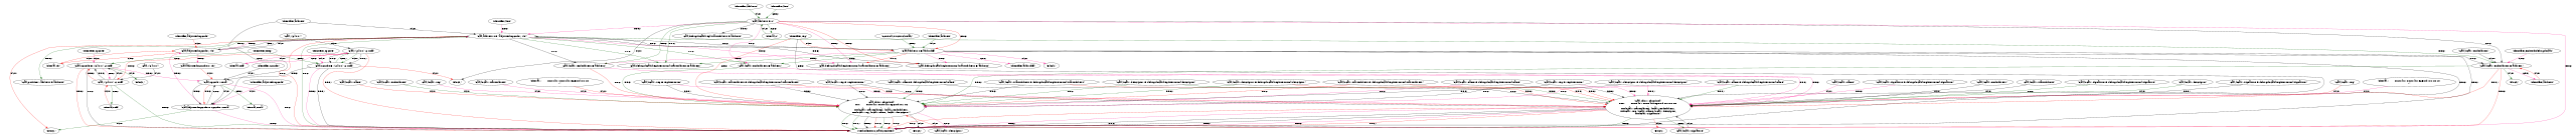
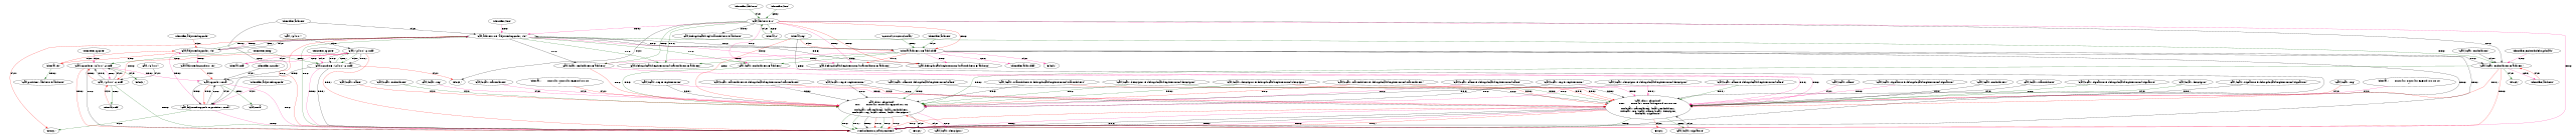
  digraph {
    edge [color=black]
    n1 [label="(Call,local->endAddress = address)"]
    n2 [label="(Call,rbin->cb_printf (\n\t\t\t\t\"        0x%04x - 0x%04x reg=%d %s %s %s\n\",\n\t\t\t\tlocal->startAddress, local->endAddress,\n\t\t\t\tlocal->reg, local->name, local->descriptor,\n\t\t\t\tlocal->signature))"]
    n3 [label="(Call,rbin->cb_printf (\n\t\t\t\t\"        0x%04x - 0x%04x reg=%d %s %s\n\",\n\t\t\t\tlocal->startAddress, local->endAddress,\n\t\t\t\tlocal->reg, local->name, local->descriptor))"]
    n4 [label="(Identifier,address)"]
    n5 [label="(MethodReturn,static emitted)"]
    n6 [label="(Block,)"]
    n7 [label="(Call,local->signature)"]
    n8 [label="(Block,)"]
    n9 [label="(Call,local->descriptor)"]
    n10 [label="(Block,)"]
    n11 [label="(Call,address += (adjusted_opcode / 15))"]
    n12 [label="(Call,adjusted_opcode / 75)"]
-   n13 [label="(Call,address += addr_diff)"]
+   n13 [label="(Literal,address += addr_diff)"]
    n14 [label="(Call,debug_locals[register_num].startAddress = address)"]
    n15 [label="(Call,local->endAddress = address)"]
    n16 [label="(Block,)"]
    n17 [label="(Call,local->endAddress = address)"]
    n18 [label="(Call,debug_locals[register_num].startAddress = address)"]
    n19 [label="(Call,position->address = address)"]
    n20 [label="(Call,debug_locals[register_num].startAddress = address)"]
    n21 [label="(Call,adjusted_opcode % 15)"]
    n22 [label="(Literal,15)"]
    n23 [label="(Identifier,addr_diff)"]
    n24 [label="(Block,)"]
    n25 [label="(Call,opcode - 0x0a)"]
-   n26 [label="(Call,adjusted_opcode = opcode - 0x0a)"]
-   n27 [label="(Literal,0x0a)"]
+   n26 [label="(Call,adjusted_opcode = position - 0x0a)"]
+   n27 [label="(Call,0x0a)"]
    n28 [label="(Call,opcode = *(p4++) & 0xff)"]
    n29 [label="(Call,*(p4++) & 0xff)"]
    n30 [label="(Block,)"]
    n31 [label="(Literal,0xff)"]
    n32 [label="(Call,*(p4++) & 0xff)"]
    n33 [label="(Call,opcode = *(p4++) & 0xff)"]
    n34 [label="(Literal,0xff)"]
    n35 [label="(Block,)"]
    n36 [label="(Call,address = 0)"]
    n37 [label="(Call,debug_locals[reg].startAddress = address)"]
    n38 [label="(Literal,0)"]
    n39 [label="(Identifier,opcode)"]
    n40 [label="(Call,local->reg = register_num)"]
    n41 [label="(Call,local->startAddress)"]
    n42 [label="(Literal,\"        0x%04x - 0x%04x reg=%d %s %s\n\")"]
    n43 [label="(Identifier,address)"]
-   n44 [label="(Identifier,reg)"]
+   n44 [label="(Literal,reg)"]
    n45 [label="(Call,local->reg)"]
    n46 [label="(Call,local->name)"]
    n47 [label="(Call,local->descriptor = debug_locals[register_num].descriptor)"]
    n48 [label="(Identifier,adjusted_opcode)"]
    n49 [label="(Identifier,adjusted_opcode)"]
    n50 [label="(Identifier,keep)"]
    n51 [label="(Call,local->descriptor = debug_locals[register_num].descriptor)"]
    n52 [label="(Identifier,line)"]
    n53 [label="(Identifier,emitted_debug_locals)"]
    n54 [label="(Literal,\"        0x%04x - 0x%04x reg=%d %s %s %s\n\")"]
    n55 [label="(Call,local->name = debug_locals[register_num].name)"]
    n56 [label="(Call,local->startAddress = debug_locals[register_num].startAddress)"]
    n57 [label="(Call,local->startAddress = debug_locals[register_num].startAddress)"]
    n58 [label="(Call,local->name)"]
    n59 [label="(Call,local->signature = debug_locals[register_num].signature)"]
    n60 [label="(Call,*(p4++))"]
    n61 [label="(Identifier,line)"]
    n62 [label="(Call,local->reg = register_num)"]
    n63 [label="(Call,local->reg)"]
    n64 [label="(ControlStructure,break;)"]
    n65 [label="(Call,local->name = debug_locals[register_num].name)"]
    n66 [label="(Call,*(p4++))"]
    n67 [label="(Call,local->name = debug_locals[register_num].name)"]
    n68 [label="(Call,local->endAddress)"]
    n69 [label="(Call,local->reg = register_num)"]
    n70 [label="(Call,local->endAddress)"]
    n71 [label="(Call,local->startAddress)"]
    n72 [label="(Call,local->signature = debug_locals[register_num].signature)"]
    n73 [label="(Call,local->descriptor)"]
    n74 [label="(Identifier,address)"]
    n75 [label="(Call,local->endAddress)"]
    n76 [label="(Identifier,opcode)"]
    n77 [label="(Identifier,address)"]
    n78 [label="(Call,local->signature = debug_locals[register_num].signature)"]
    n79 [label="(Call,local->descriptor = debug_locals[register_num].descriptor)"]
    n80 [label="(Call,local->startAddress = debug_locals[register_num].startAddress)"]
    n81 [label="(Identifier,opcode)"]
    n1 -> n2 [color=red label="DDG: "]
    n1 -> n3 [color=darkgreen label="DDG: "]
    n1 -> n4 [color=deeppink label="CFG: "]
    n1 -> n5 [color=red label="DDG: "]
    n1 -> n6 [color=darkgreen label="AST: "]
    n2 -> n5 [color=darkgreen label="DDG: "]
    n2 -> n5 [color=red label="DDG: "]
    n2 -> n5 [color=deeppink label="DDG: "]
    n2 -> n5 [label="DDG: "]
    n2 -> n5 [label="DDG: "]
    n2 -> n5 [color=deeppink label="DDG: "]
    n2 -> n5 [color=red label="DDG: "]
    n2 -> n7 [color=darkgreen label="CFG: "]
    n2 -> n8 [color=red label="AST: "]
    n3 -> n5 [color=darkgreen label="DDG: "]
    n3 -> n5 [color=red label="DDG: "]
    n3 -> n5 [color=darkgreen label="DDG: "]
    n3 -> n5 [color=darkgreen label="DDG: "]
    n3 -> n5 [label="DDG: "]
    n3 -> n5 [color=red label="DDG: "]
    n3 -> n9 [color=deeppink label="CFG: "]
    n3 -> n10 [label="AST: "]
    n4 -> n1 [color=red label="AST: "]
    n7 -> n2 [label="AST: "]
    n9 -> n3 [color=red label="AST: "]
    n11 -> n1 [color=darkgreen label="DDG: "]
    n11 -> n5 [color=red label="DDG: "]
    n11 -> n5 [color=darkgreen label="DDG: "]
    n11 -> n12 [label="CFG: "]
    n11 -> n13 [label="DDG: "]
    n11 -> n14 [color=deeppink label="DDG: "]
    n11 -> n15 [label="DDG: "]
    n11 -> n16 [color=red label="AST: "]
    n11 -> n17 [color=darkgreen label="DDG: "]
    n11 -> n18 [label="DDG: "]
-   n11 -> n19 [color=darkgreen label="DDG: "]
+   n22 -> n19 [color=darkgreen label="DDG: "]
    n11 -> n20 [color=darkgreen label="DDG: "]
    n12 -> n11 [label="AST: "]
    n12 -> n11 [color=darkgreen label="DDG: "]
    n12 -> n11 [color=deeppink label="DDG: "]
    n12 -> n21 [color=deeppink label="DDG: "]
    n12 -> n22 [color=red label="CFG: "]
    n13 -> n1 [label="DDG: "]
    n13 -> n5 [label="DDG: "]
    n13 -> n5 [label="DDG: "]
    n13 -> n11 [label="DDG: "]
    n13 -> n14 [color=red label="DDG: "]
    n13 -> n15 [color=deeppink label="DDG: "]
    n13 -> n17 [color=darkgreen label="DDG: "]
    n13 -> n18 [color=deeppink label="DDG: "]
    n13 -> n20 [color=darkgreen label="DDG: "]
    n13 -> n23 [color=deeppink label="CFG: "]
    n13 -> n24 [color=deeppink label="AST: "]
    n15 -> n2 [color=deeppink label="DDG: "]
    n15 -> n3 [color=red label="DDG: "]
    n17 -> n2 [color=deeppink label="DDG: "]
    n17 -> n3 [color=darkgreen label="DDG: "]
    n21 -> n25 [color=red label="AST: "]
    n22 -> n12 [color=red label="AST: "]
    n25 -> n5 [color=deeppink label="DDG: "]
    n25 -> n26 [label="AST: "]
    n25 -> n26 [label="DDG: "]
    n25 -> n26 [color=red label="DDG: "]
    n25 -> n27 [color=darkgreen label="CFG: "]
    n26 -> n5 [color=deeppink label="DDG: "]
    n26 -> n12 [color=deeppink label="DDG: "]
    n26 -> n16 [color=darkgreen label="AST: "]
    n26 -> n25 [label="CFG: "]
    n28 -> n5 [color=red label="DDG: "]
    n28 -> n5 [label="DDG: "]
    n28 -> n25 [color=deeppink label="DDG: "]
    n28 -> n29 [color=deeppink label="CFG: "]
    n28 -> n30 [color=darkgreen label="AST: "]
    n29 -> n5 [color=darkgreen label="DDG: "]
    n29 -> n28 [label="AST: "]
    n29 -> n28 [color=red label="DDG: "]
    n29 -> n28 [label="DDG: "]
    n29 -> n31 [color=darkgreen label="CFG: "]
    n31 -> n29 [color=red label="AST: "]
    n32 -> n5 [color=red label="DDG: "]
    n32 -> n29 [color=red label="DDG: "]
    n32 -> n33 [color=darkgreen label="AST: "]
    n32 -> n33 [label="DDG: "]
    n32 -> n33 [label="DDG: "]
    n32 -> n34 [color=deeppink label="CFG: "]
    n33 -> n5 [color=deeppink label="DDG: "]
    n33 -> n5 [label="DDG: "]
    n33 -> n25 [label="DDG: "]
    n33 -> n32 [color=darkgreen label="CFG: "]
    n33 -> n35 [color=red label="AST: "]
    n34 -> n32 [color=deeppink label="AST: "]
    n36 -> n1 [label="DDG: "]
    n36 -> n5 [color=deeppink label="DDG: "]
    n36 -> n11 [color=deeppink label="DDG: "]
    n36 -> n13 [color=red label="DDG: "]
    n36 -> n14 [color=deeppink label="DDG: "]
    n36 -> n15 [color=darkgreen label="DDG: "]
    n36 -> n17 [color=deeppink label="DDG: "]
    n36 -> n18 [color=red label="DDG: "]
    n36 -> n20 [color=darkgreen label="DDG: "]
    n36 -> n35 [label="AST: "]
    n36 -> n37 [label="DDG: "]
    n36 -> n38 [color=darkgreen label="CFG: "]
    n38 -> n36 [color=darkgreen label="AST: "]
    n39 -> n25 [label="AST: "]
    n40 -> n2 [color=deeppink label="DDG: "]
    n40 -> n3 [label="DDG: "]
    n41 -> n3 [color=deeppink label="AST: "]
    n42 -> n3 [color=red label="AST: "]
    n43 -> n36 [color=darkgreen label="AST: "]
    n44 -> n2 [label="CFG: "]
    n44 -> n3 [color=red label="CFG: "]
    n44 -> n13 [color=red label="AST: "]
    n45 -> n2 [color=red label="AST: "]
    n46 -> n3 [color=red label="AST: "]
    n47 -> n2 [color=deeppink label="DDG: "]
    n47 -> n3 [label="DDG: "]
    n48 -> n26 [color=deeppink label="AST: "]
    n49 -> n12 [color=red label="AST: "]
    n50 -> n28 [color=darkgreen label="CFG: "]
    n50 -> n33 [color=darkgreen label="CFG: "]
    n51 -> n2 [color=red label="DDG: "]
    n51 -> n3 [color=darkgreen label="DDG: "]
    n52 -> n11 [color=deeppink label="CFG: "]
    n53 -> n1 [color=deeppink label="CFG: "]
    n54 -> n2 [color=deeppink label="AST: "]
    n55 -> n2 [label="DDG: "]
    n55 -> n3 [color=deeppink label="DDG: "]
    n56 -> n2 [color=red label="DDG: "]
    n56 -> n3 [label="DDG: "]
    n57 -> n2 [color=red label="DDG: "]
    n57 -> n3 [color=red label="DDG: "]
    n58 -> n2 [color=deeppink label="AST: "]
    n59 -> n2 [color=deeppink label="DDG: "]
    n60 -> n29 [label="AST: "]
    n61 -> n36 [color=darkgreen label="CFG: "]
    n62 -> n2 [color=deeppink label="DDG: "]
    n62 -> n3 [label="DDG: "]
    n63 -> n3 [color=deeppink label="AST: "]
    n64 -> n13 [color=darkgreen label="CFG: "]
    n65 -> n2 [color=darkgreen label="DDG: "]
    n65 -> n3 [color=deeppink label="DDG: "]
    n66 -> n32 [label="AST: "]
    n67 -> n2 [label="DDG: "]
    n67 -> n3 [color=darkgreen label="DDG: "]
    n68 -> n2 [label="AST: "]
    n69 -> n2 [label="DDG: "]
    n69 -> n3 [label="DDG: "]
    n70 -> n3 [color=darkgreen label="AST: "]
    n71 -> n2 [label="AST: "]
    n72 -> n2 [color=darkgreen label="DDG: "]
    n73 -> n2 [color=darkgreen label="AST: "]
    n74 -> n11 [label="AST: "]
    n74 -> n26 [label="CFG: "]
    n75 -> n1 [label="AST: "]
    n76 -> n33 [color=deeppink label="AST: "]
    n77 -> n13 [color=darkgreen label="AST: "]
    n78 -> n2 [label="DDG: "]
    n79 -> n2 [color=darkgreen label="DDG: "]
    n79 -> n3 [color=darkgreen label="DDG: "]
    n80 -> n2 [color=red label="DDG: "]
    n80 -> n3 [label="DDG: "]
    n81 -> n28 [color=deeppink label="AST: "]
  }
